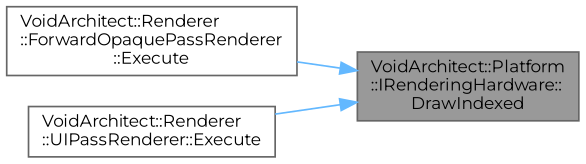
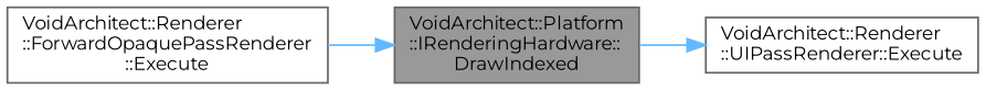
  digraph {
    rankdir=RL
    fontname=Montserrat
    node [color=grey40 fillcolor=white fontname=Montserrat fontsize=10 shape=box style=filled]
    edge [color=steelblue1 dir=back fontname=Montserrat fontsize=10 labelfontname=Helvetica labelfontsize=10 style=solid]
    n1 [color=gray40 fillcolor=grey60 fontcolor=black height=0.2 label="VoidArchitect::Platform\l::IRenderingHardware::\lDrawIndexed" width=0.4]
    n2 [height=0.2 label="VoidArchitect::Renderer\l::ForwardOpaquePassRenderer\l::Execute" width=0.4]
    n3 [height=0.2 label="VoidArchitect::Renderer\l::UIPassRenderer::Execute" width=0.4]
    n1 -> n2
-   n1 -> n3
+   n3 -> n1
  }
